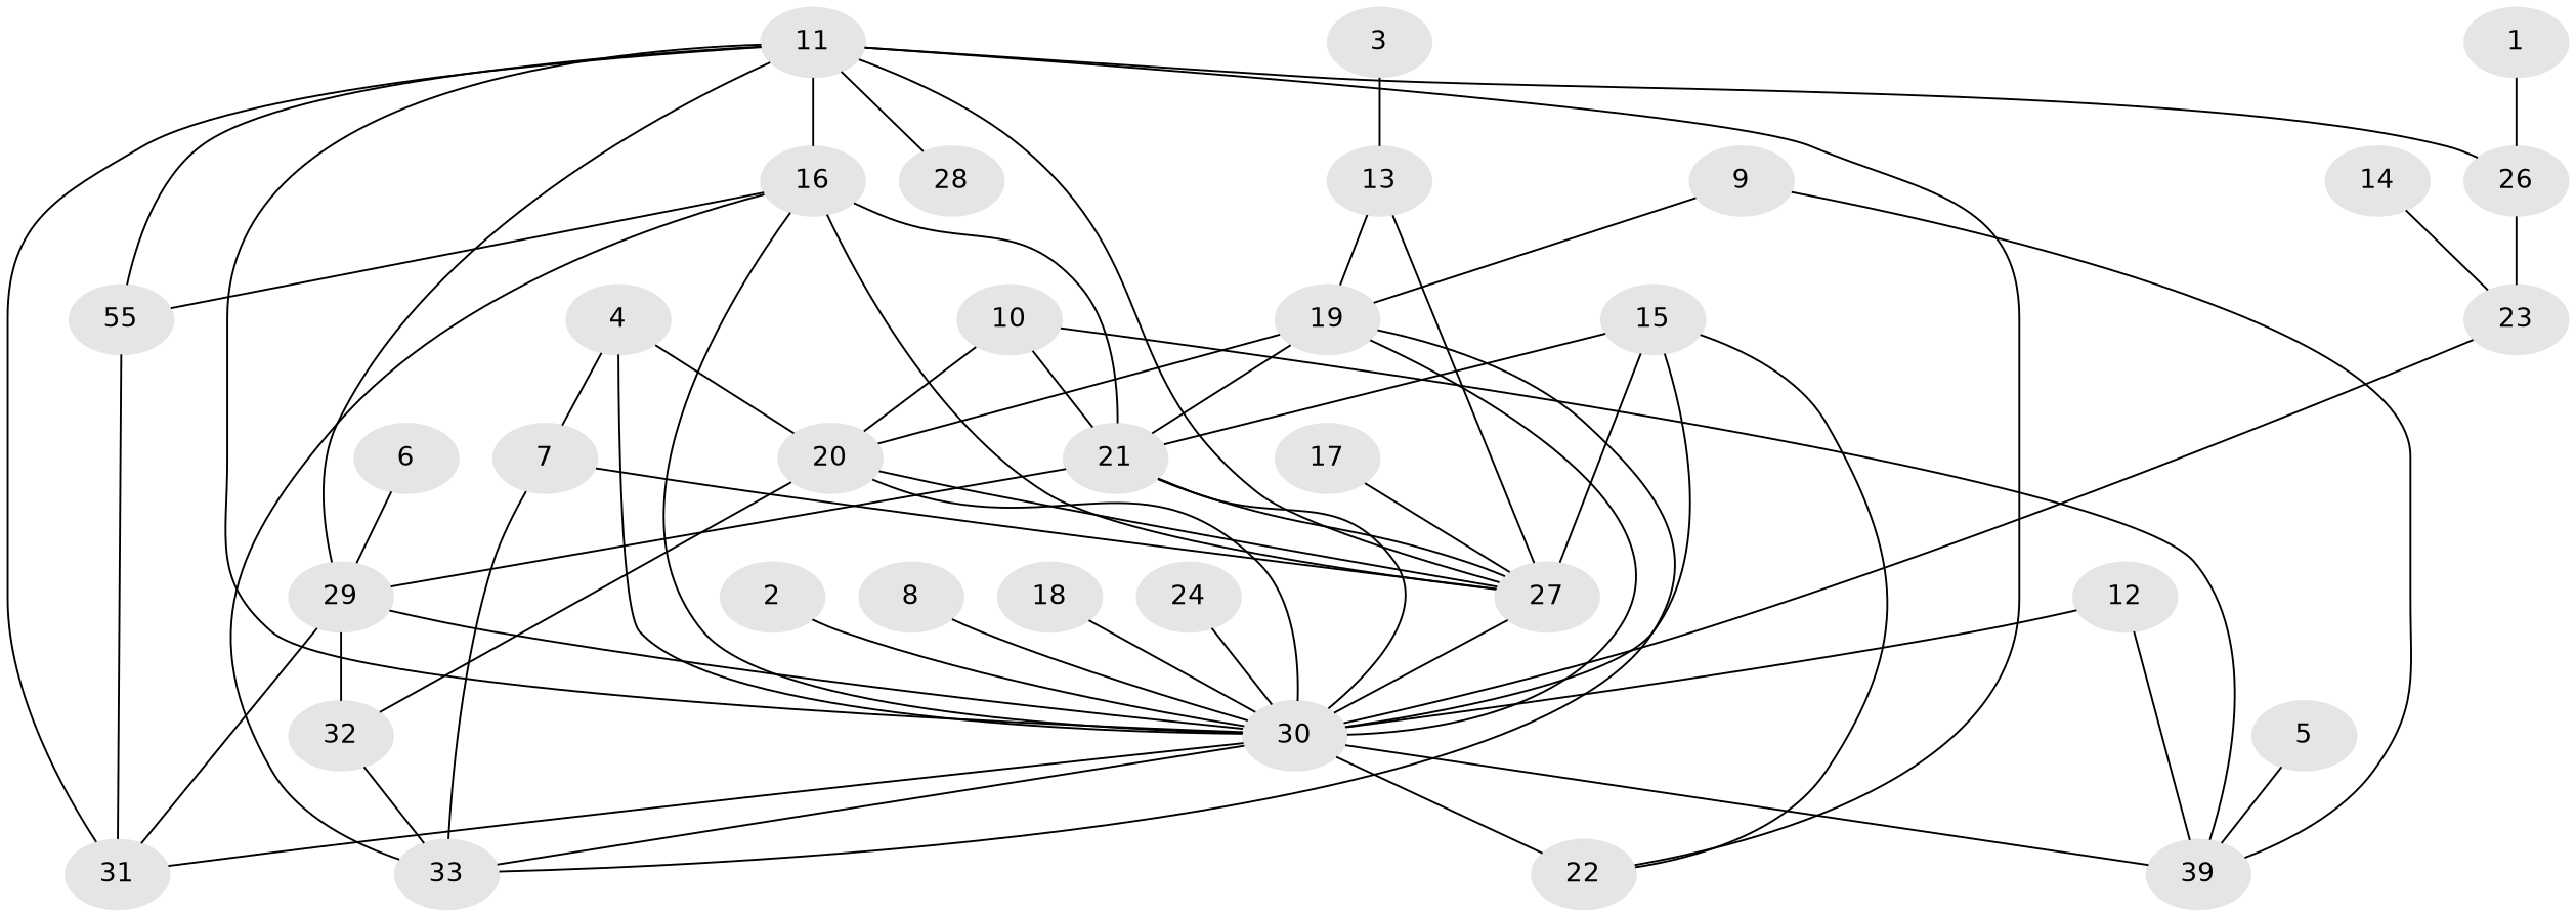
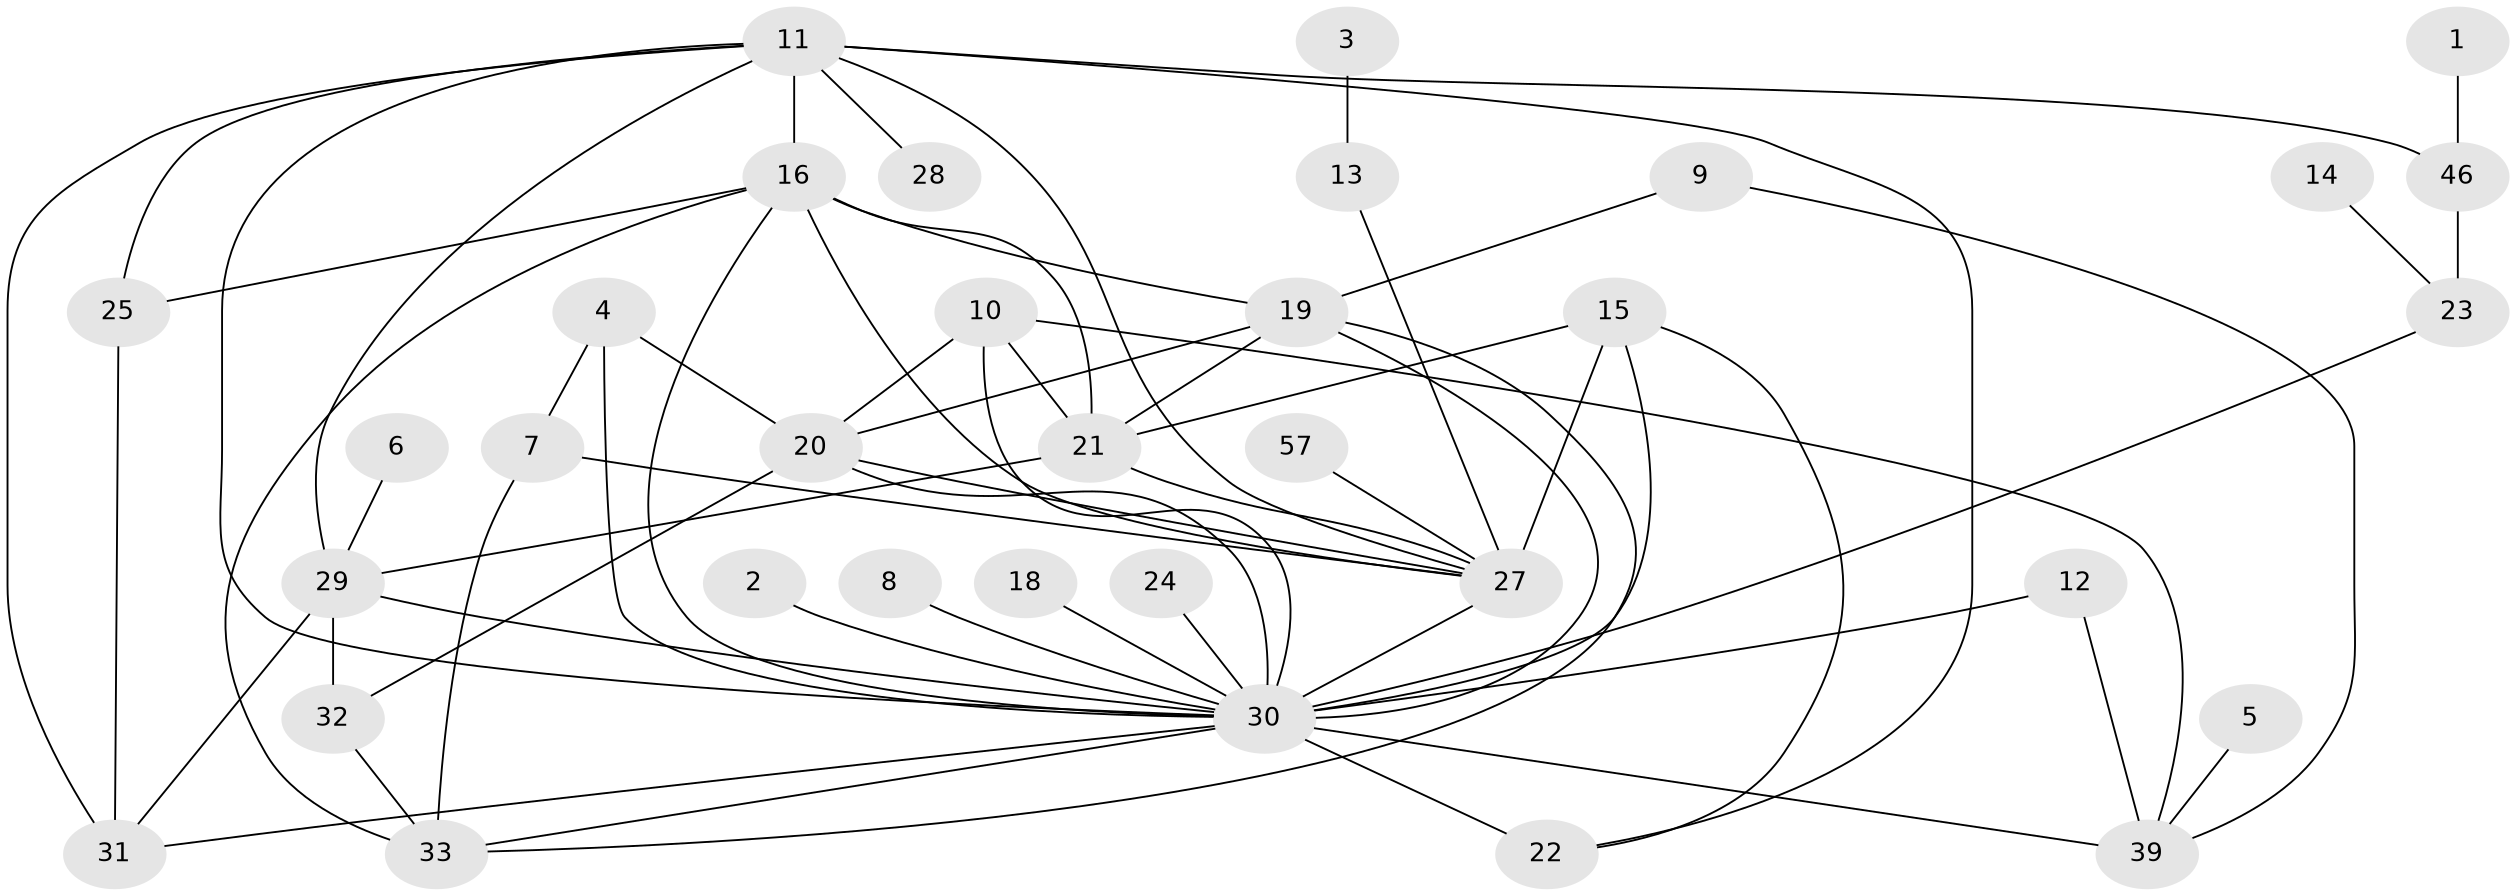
  graph {
    fontname="DejaVu Sans"
    node [color=gray90 fontname="DejaVu Sans" style=filled]
    edge [fontname="DejaVu Sans" weight=1.0]
    1
-   26
+   26 [label=46]
    23
    2
    30
    n6 [label=39]
    33
    22
    31
    3
    13
    27
    4
    7
    20
    32
    5
    6
    29
    8
    9
    19
    21
    10
    11
    16
-   25 [label=55]
+   25
    28
    12
    14
    15
-   17
+   17 [label=57]
    18
    24
    1 -- 26
    26 -- 23
    23 -- 30
    2 -- 30
    30 -- n6
    30 -- 33
    30 -- 22 [weight=2.0]
    30 -- 31
    3 -- 13
    13 -- 27
    27 -- 30
    4 -- 30
    4 -- 7
    4 -- 20
    7 -- 33
    7 -- 27
    20 -- 30
    20 -- 27
    20 -- 32
    32 -- 33
    5 -- n6
    6 -- 29
    29 -- 30 [weight=2.0]
    29 -- 31
    29 -- 32
    8 -- 30
    9 -- n6
    9 -- 19
    19 -- 30
    19 -- 33
    19 -- 20
    19 -- 21
-   21 -- 30
+   10 -- 30
    21 -- 27
    21 -- 29
    10 -- n6
    10 -- 20
    10 -- 21
    11 -- 26
    11 -- 30
    11 -- 22
    11 -- 31
    11 -- 27
    11 -- 29
    11 -- 16 [weight=2.0]
    11 -- 25
    11 -- 28
    16 -- 30
    16 -- 33
    16 -- 27
-   13 -- 19
+   16 -- 19
    16 -- 21 [weight=2.0]
    16 -- 25
    25 -- 31
    12 -- 30
    12 -- n6
    14 -- 23
    15 -- 30 [weight=2.0]
    15 -- 22
    15 -- 27
    15 -- 21 [weight=2.0]
    17 -- 27
    18 -- 30
    24 -- 30
  }
